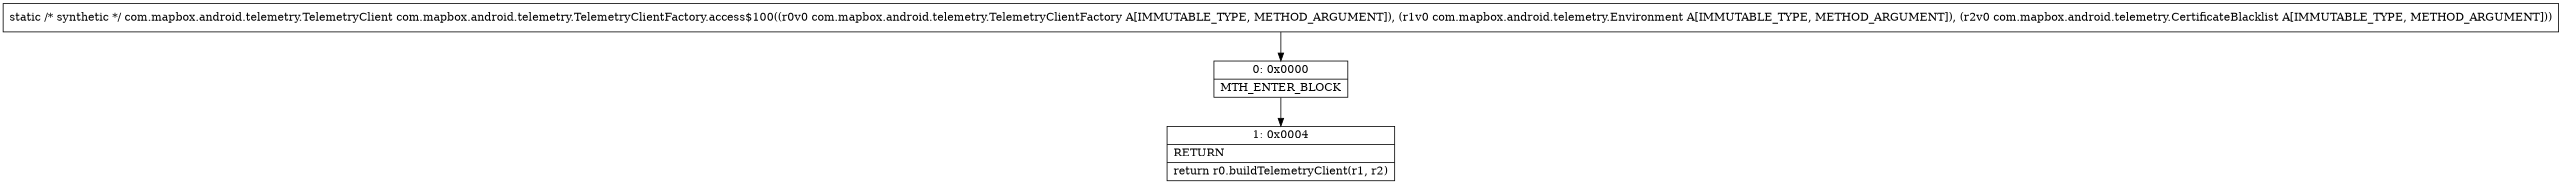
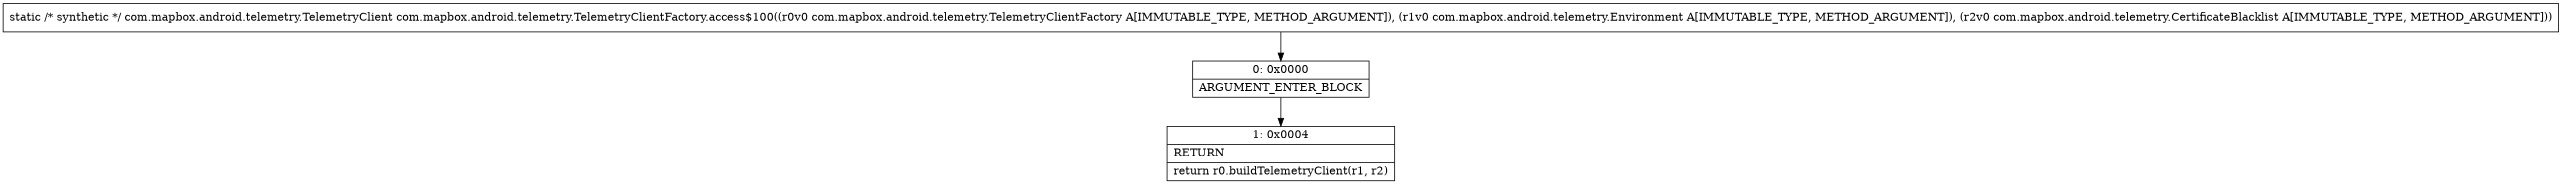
  digraph {
    node [shape=record]
-   n1 [label="{0\:\ 0x0000|MTH_ENTER_BLOCK\l}"]
+   n1 [label="{0\:\ 0x0000|ARGUMENT_ENTER_BLOCK\l}"]
    n2 [label="{1\:\ 0x0004|RETURN\l|return r0.buildTelemetryClient(r1, r2)\l}"]
    n3 [label="{static \/* synthetic *\/ com.mapbox.android.telemetry.TelemetryClient com.mapbox.android.telemetry.TelemetryClientFactory.access$100((r0v0 com.mapbox.android.telemetry.TelemetryClientFactory A[IMMUTABLE_TYPE, METHOD_ARGUMENT]), (r1v0 com.mapbox.android.telemetry.Environment A[IMMUTABLE_TYPE, METHOD_ARGUMENT]), (r2v0 com.mapbox.android.telemetry.CertificateBlacklist A[IMMUTABLE_TYPE, METHOD_ARGUMENT])) }"]
    n1 -> n2
    n3 -> n1
  }
